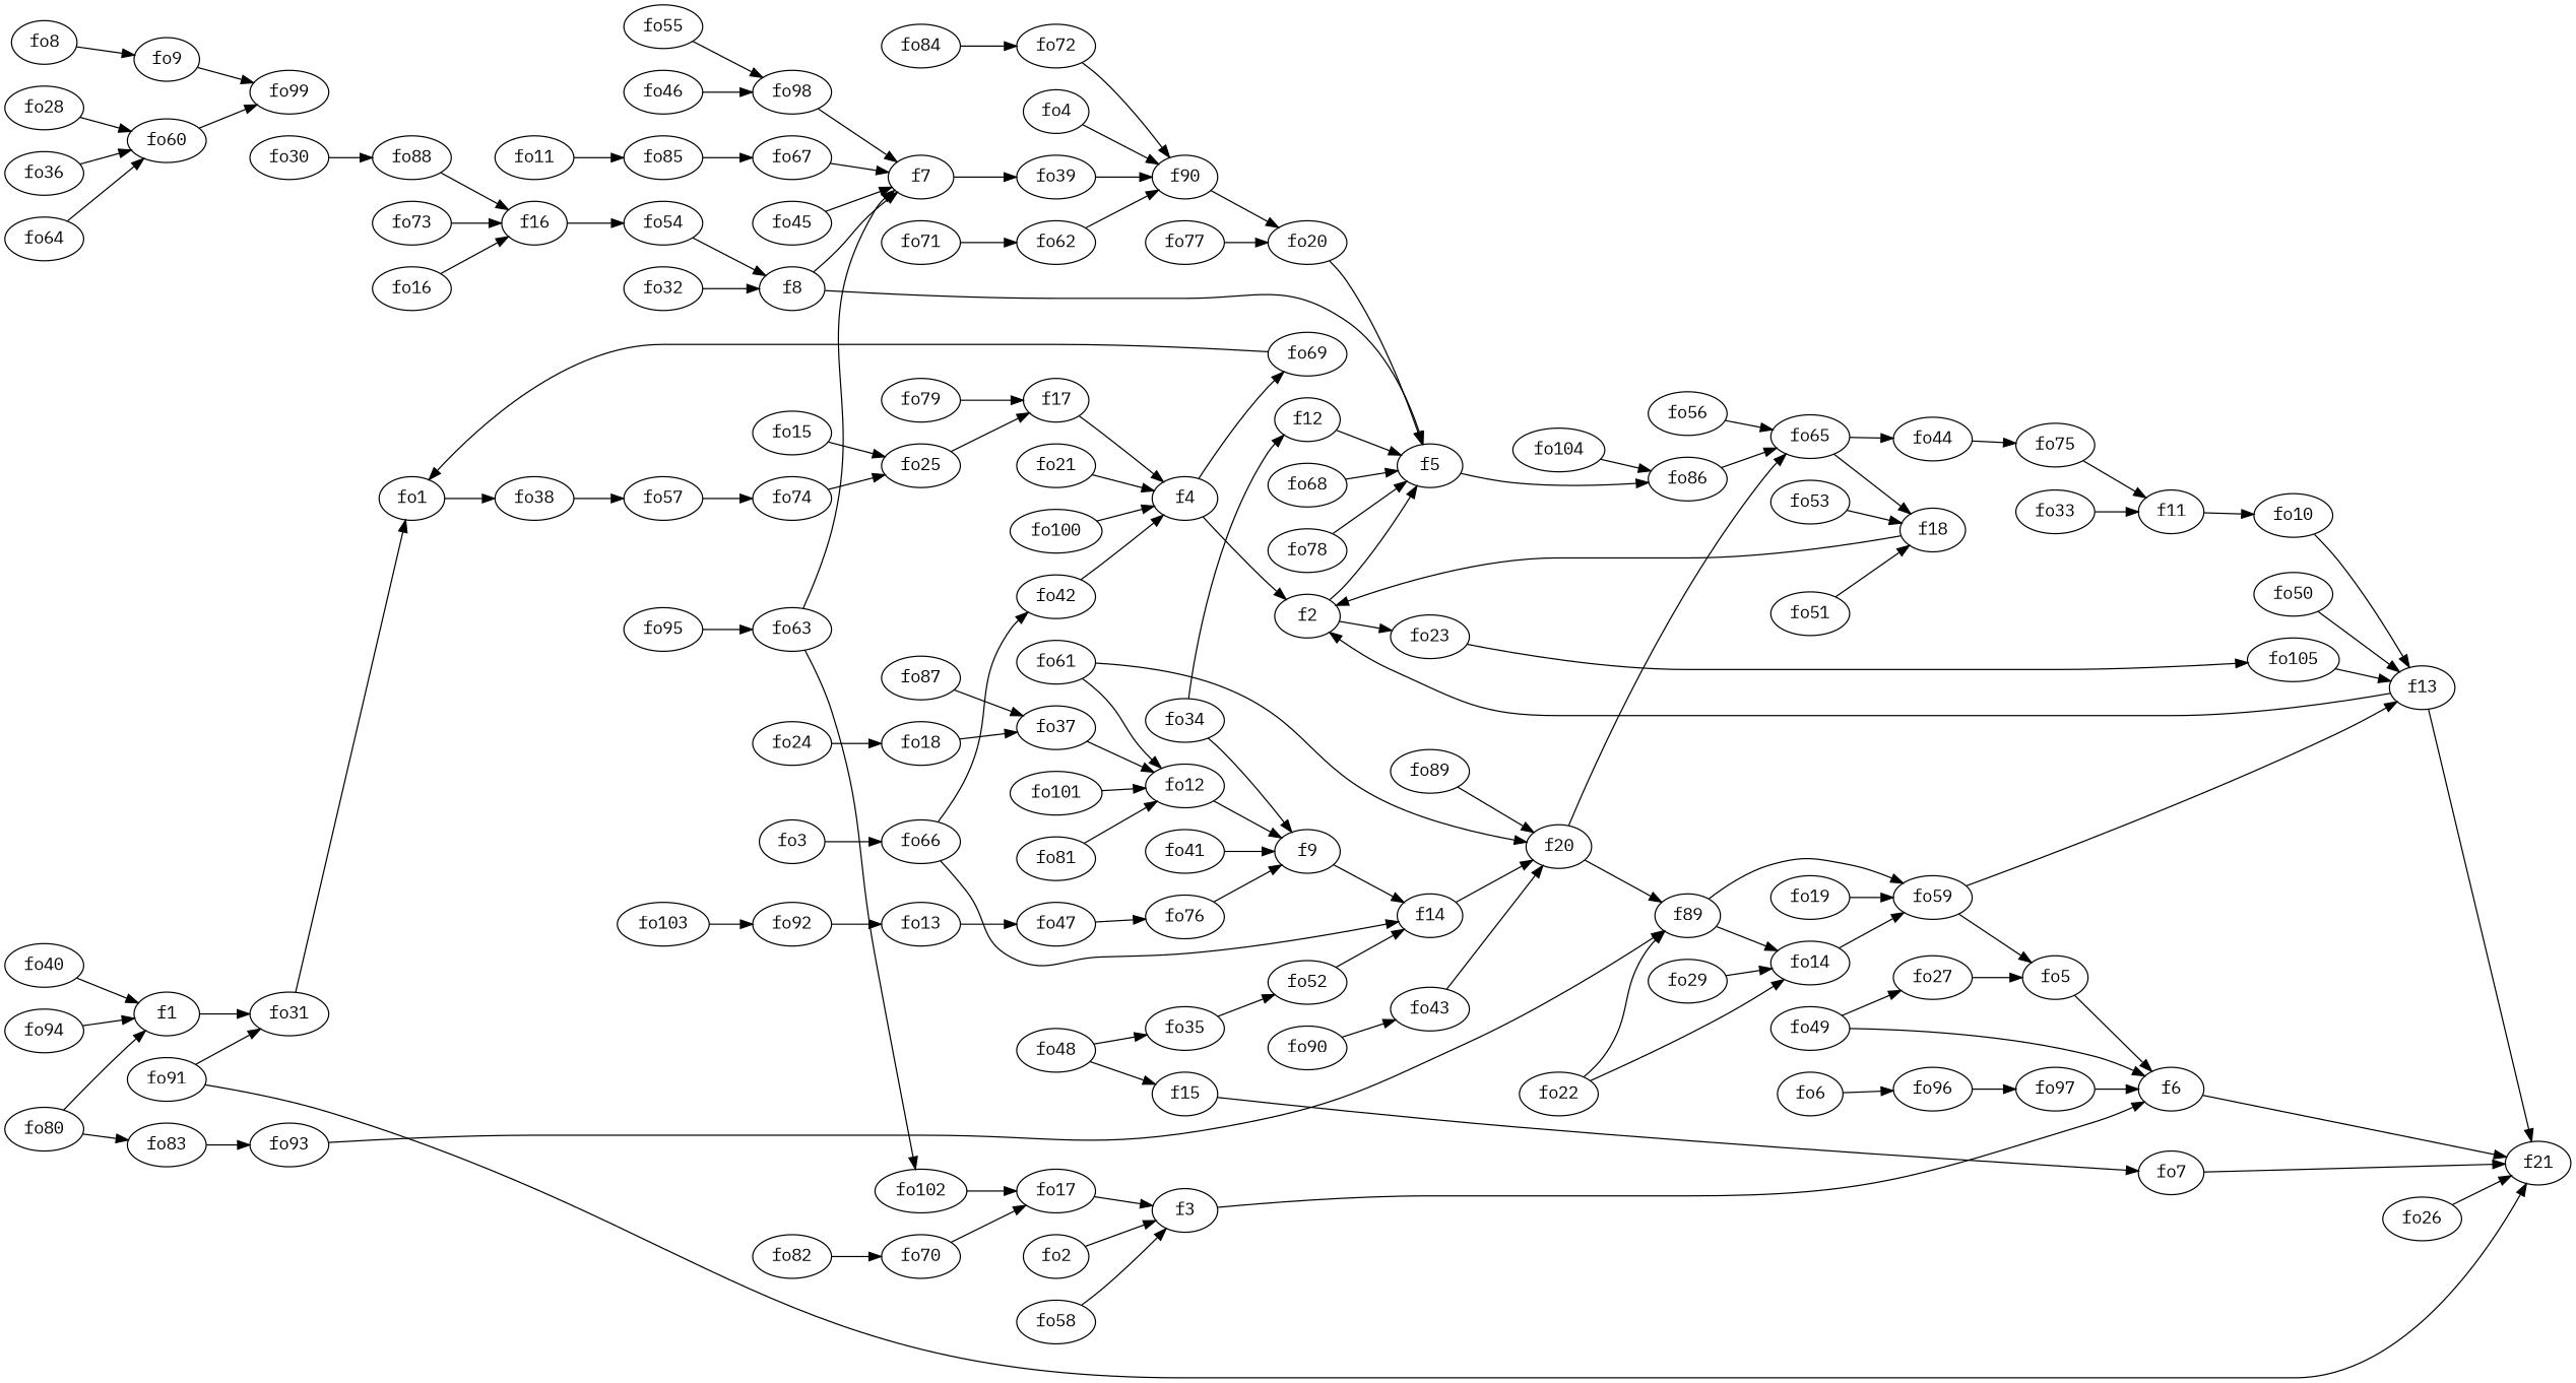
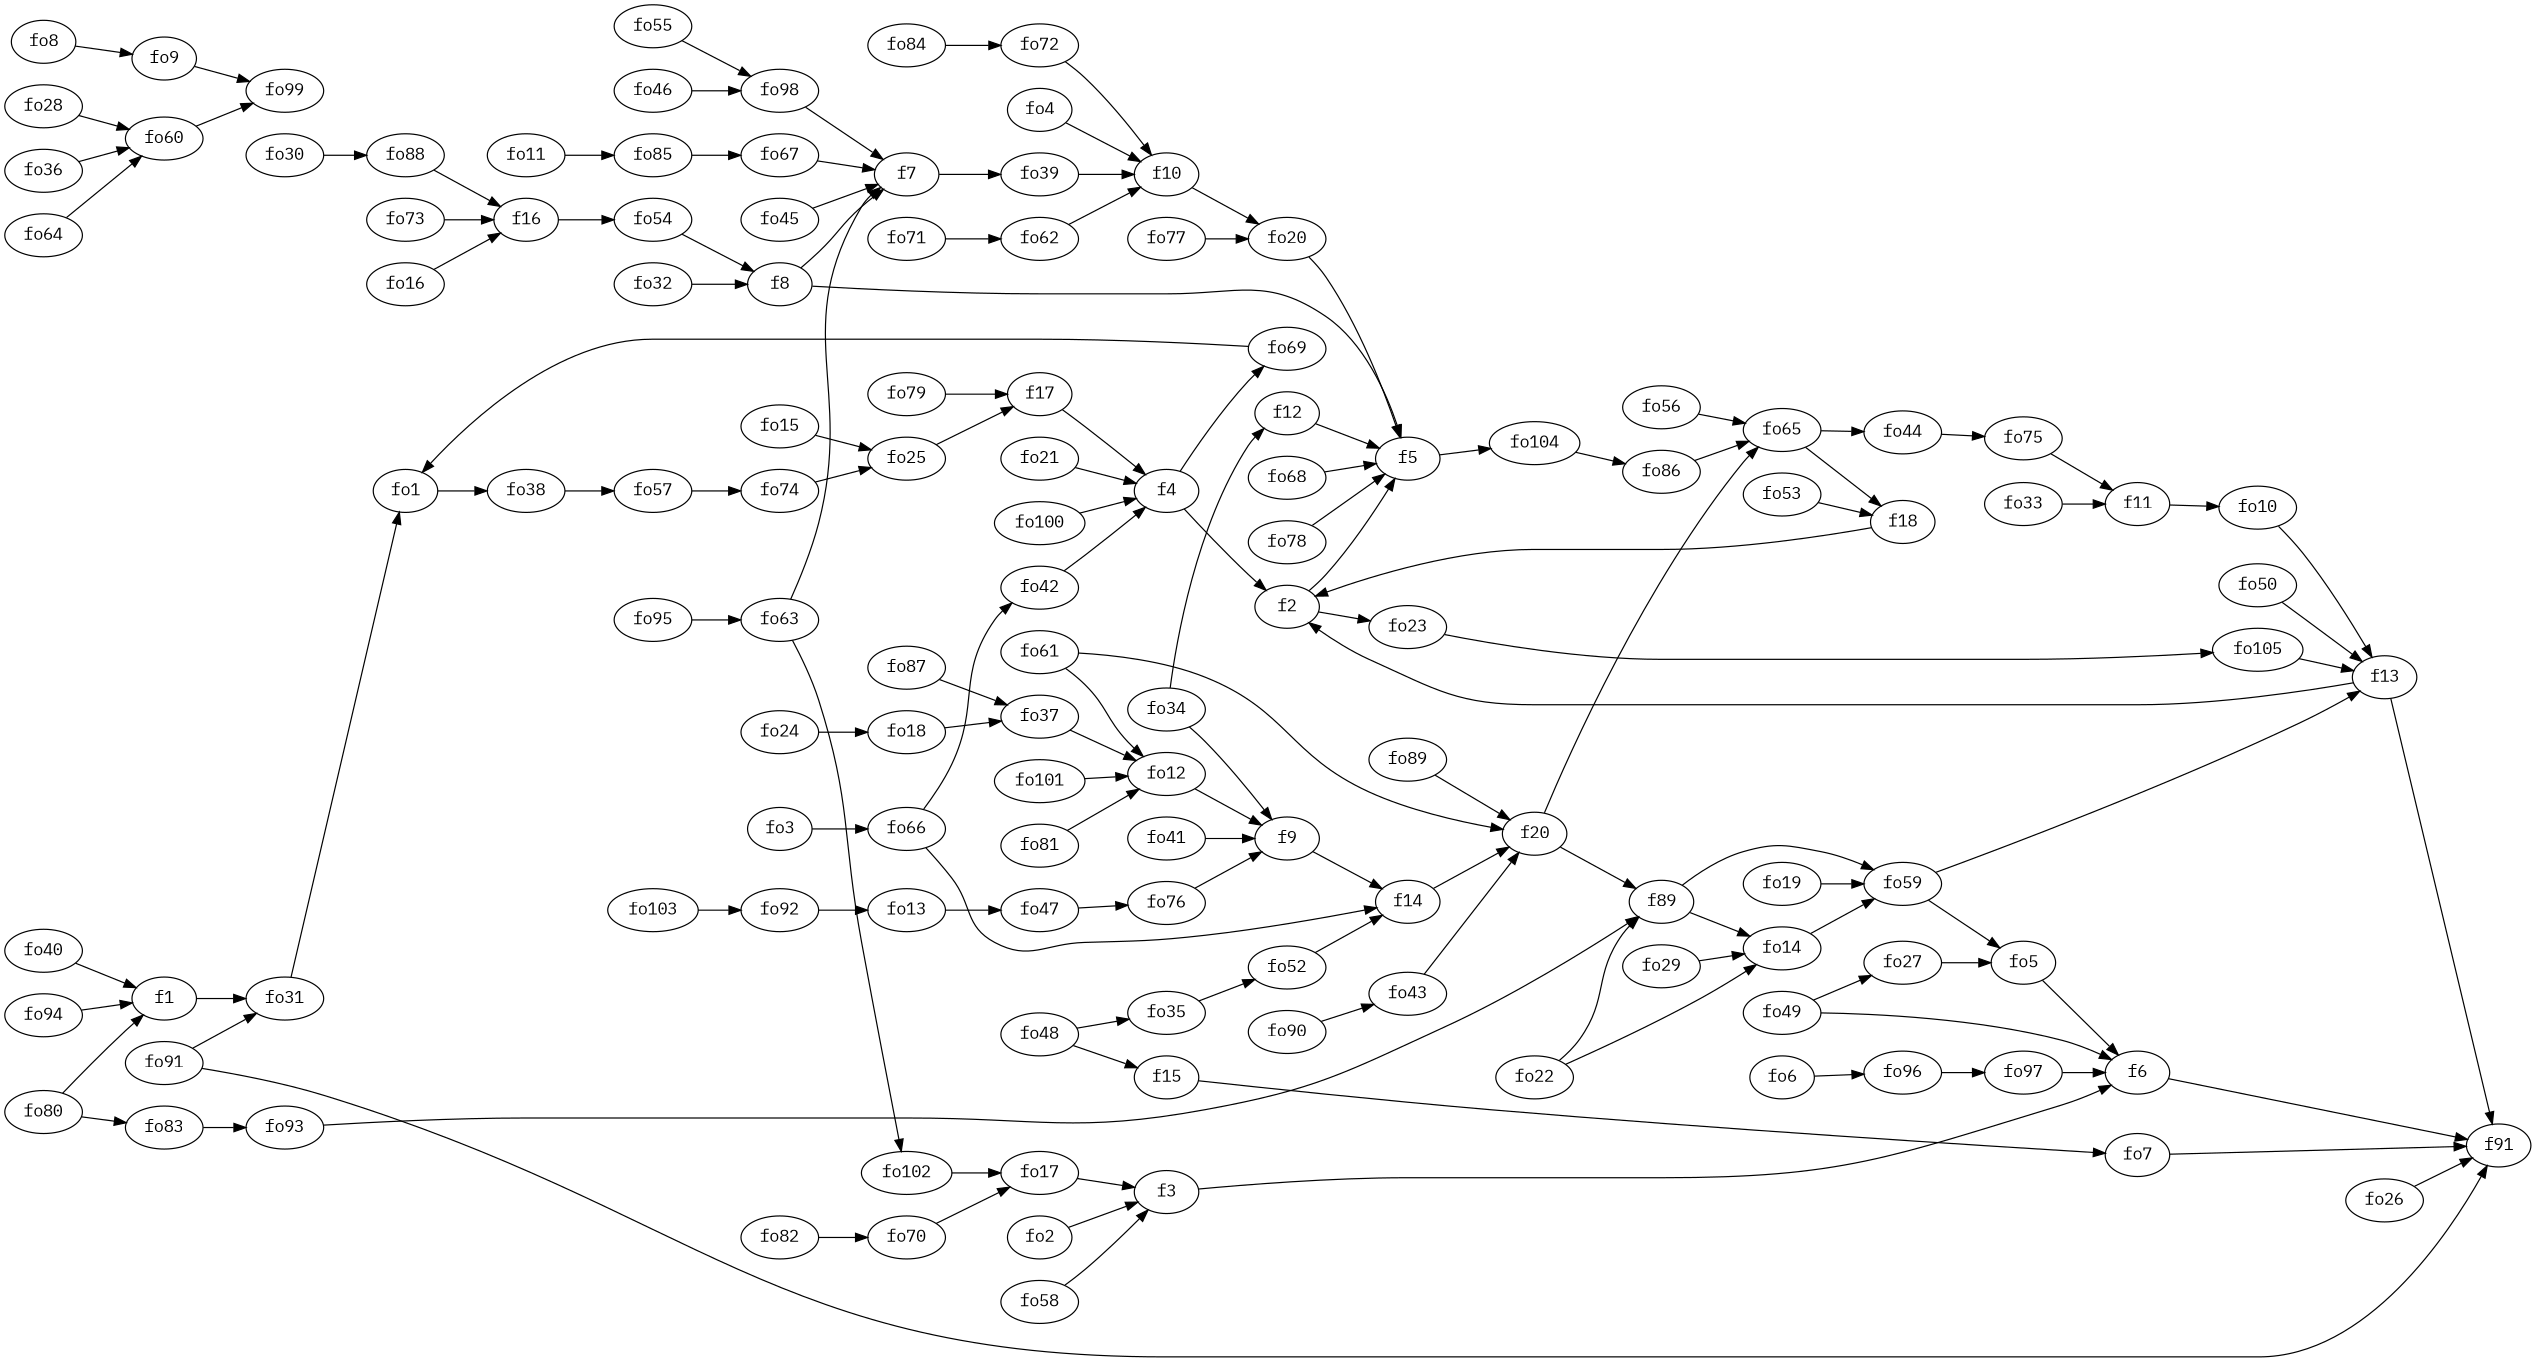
  strict digraph {
    fontname="IBM Plex Mono"
    rankdir=LR
    node [fontname="IBM Plex Mono"]
    edge [fontname="IBM Plex Mono" weight=2]
    f1
    fo31
    fo1
    f2
    f5
    fo23
    fo104
    fo105
    f3
    f6
-   f21
+   f21 [label=f91]
    f4
    fo69
    fo86
    f7
    fo39
-   f10 [label=f90]
+   f10
    f8
    f9
    f14
    f20
    fo20
    f11
    fo10
    f13
    f12
    n27 [label=f89]
    fo65
    f15
    fo7
    f16
    fo54
    f17
    f18
    fo14
    fo59
    fo5
    fo44
    fo38
    fo57
    fo2
    fo3
    fo66
    fo42
    fo4
    fo6
    fo96
    fo97
    fo8
    fo9
    fo99
    fo11
    fo85
    fo67
    fo12
    fo13
    fo47
    fo76
    fo15
    fo25
    fo16
    fo17
    fo18
    fo37
    fo19
    fo21
    fo22
    fo24
    fo26
    fo27
    fo28
    fo60
    fo29
    fo30
    fo88
    fo32
    fo33
    fo34
    fo35
    fo52
    fo36
    fo74
    fo40
    fo41
    fo43
    fo75
    fo45
    fo46
    fo98
    fo48
    fo49
    fo50
-   fo51
    fo53
    fo55
    fo56
    fo58
    fo61
    fo62
    fo63
    fo102
    fo64
    fo68
    fo70
    fo71
    fo72
    fo73
    fo77
    fo78
    fo79
    fo80
    fo83
    fo93
    fo81
    fo82
    fo84
    fo87
    fo89
    fo90
    fo91
    fo92
    fo94
    fo95
    fo100
    fo101
    fo103
    f1 -> fo31
    fo31 -> fo1
    fo1 -> fo38
    f2 -> f5
    f2 -> fo23
-   f5 -> fo86
+   f5 -> fo104
    fo23 -> fo105
    fo104 -> fo86
    fo105 -> f13
    f3 -> f6
    f6 -> f21
    f4 -> f2
    f4 -> fo69
    fo69 -> fo1
    fo86 -> fo65
    f7 -> fo39
    fo39 -> f10
    f10 -> fo20
    f8 -> f5
    f8 -> f7
    f9 -> f14
    f14 -> f20
    f20 -> n27
    f20 -> fo65
    fo20 -> f5
    f11 -> fo10
    fo10 -> f13
    f13 -> f2
    f13 -> f21
    f12 -> f5
    n27 -> fo14
    n27 -> fo59
    fo65 -> f18
    fo65 -> fo44
    f15 -> fo7
    fo7 -> f21
    f16 -> fo54
    fo54 -> f8
    f17 -> f4
    f18 -> f2
    fo14 -> fo59
    fo59 -> f13
    fo59 -> fo5
    fo5 -> f6
    fo44 -> fo75
    fo38 -> fo57
    fo57 -> fo74
    fo2 -> f3
    fo3 -> fo66
    fo66 -> f14
    fo66 -> fo42
    fo42 -> f4
    fo4 -> f10
    fo6 -> fo96
    fo96 -> fo97
    fo97 -> f6
    fo8 -> fo9
    fo9 -> fo99
    fo11 -> fo85
    fo85 -> fo67
    fo67 -> f7
    fo12 -> f9
    fo13 -> fo47
    fo47 -> fo76
    fo76 -> f9
    fo15 -> fo25
    fo25 -> f17
    fo16 -> f16
    fo17 -> f3
    fo18 -> fo37
    fo37 -> fo12
    fo19 -> fo59
    fo21 -> f4
    fo22 -> n27
    fo22 -> fo14
    fo24 -> fo18
    fo26 -> f21
    fo27 -> fo5
    fo28 -> fo60
    fo60 -> fo99
    fo29 -> fo14
    fo30 -> fo88
    fo88 -> f16
    fo32 -> f8
    fo33 -> f11
    fo34 -> f9
    fo34 -> f12
    fo35 -> fo52
    fo52 -> f14
    fo36 -> fo60
    fo74 -> fo25
    fo40 -> f1
    fo41 -> f9
    fo43 -> f20
    fo75 -> f11
    fo45 -> f7
    fo46 -> fo98
    fo98 -> f7
    fo48 -> f15
    fo48 -> fo35
    fo49 -> f6
    fo49 -> fo27
    fo50 -> f13
-   fo51 -> f18
    fo53 -> f18
    fo55 -> fo98
    fo56 -> fo65
    fo58 -> f3
    fo61 -> f20
    fo61 -> fo12
    fo62 -> f10
    fo63 -> f7
    fo63 -> fo102
    fo102 -> fo17
    fo64 -> fo60
    fo68 -> f5
    fo70 -> fo17
    fo71 -> fo62
    fo72 -> f10
    fo73 -> f16
    fo77 -> fo20
    fo78 -> f5
    fo79 -> f17
    fo80 -> f1
    fo80 -> fo83
    fo83 -> fo93
    fo93 -> n27
    fo81 -> fo12
    fo82 -> fo70
    fo84 -> fo72
    fo87 -> fo37
    fo89 -> f20
    fo90 -> fo43
    fo91 -> fo31
    fo91 -> f21
    fo92 -> fo13
    fo94 -> f1
    fo95 -> fo63
    fo100 -> f4
    fo101 -> fo12
    fo103 -> fo92
  }
